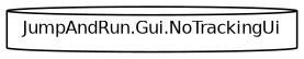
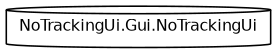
  digraph {
    rankdir=LR
-   n1 [color=black fillcolor=white fontname=Helvetica fontsize=10 height=0.2 label="JumpAndRun.Gui.NoTrackingUi" shape=cylinder style=filled width=0.4]
+   n1 [color=black fillcolor=white fontname=Helvetica fontsize=10 height=0.2 label="NoTrackingUi.Gui.NoTrackingUi" shape=cylinder style=filled width=0.4]
  }
